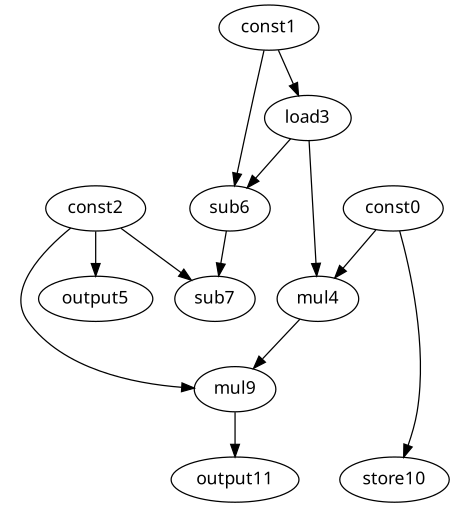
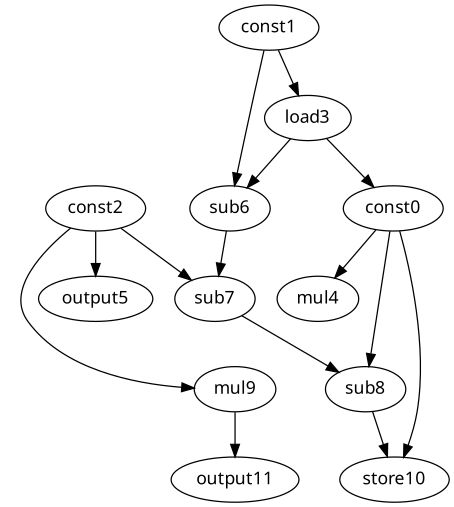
  digraph {
    fontname="Noto Sans"
    node [fontname="Noto Sans" opcode=const]
    edge [fontname="Noto Sans" operand=0]
    mul4 [opcode=mul]
    const0
+   sub8 [opcode=sub]
    store10 [opcode=store]
    mul9 [opcode=mul]
    load3 [opcode=load]
    const1
    sub6 [opcode=sub]
    sub7 [opcode=sub]
    output11 [opcode=output]
    const2
    output5 [opcode=output]
-   mul4 -> mul9 [operand=1]
    const0 -> mul4
+   const0 -> sub8
    const0 -> store10
+   sub8 -> store10 [operand=1]
    mul9 -> output11
-   load3 -> mul4 [operand=1]
+   load3 -> const0 [operand=1]
    load3 -> sub6 [operand=1]
    const1 -> load3
    const1 -> sub6
    sub6 -> sub7 [operand=1]
+   sub7 -> sub8 [operand=1]
    const2 -> mul9
    const2 -> sub7
    const2 -> output5
  }
